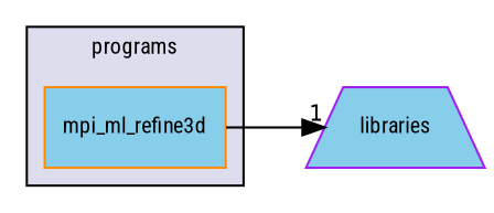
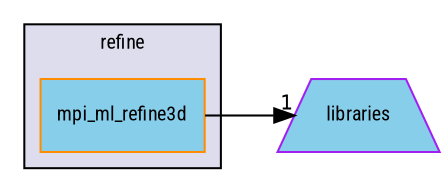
  digraph {
    compound=true
    rankdir=LR
    fontname="Roboto Condensed"
    node [fillcolor=skyblue fontname="Roboto Condensed" fontsize=10 style=filled]
    n1 [label=mpi_ml_refine3d pencolor=black shape=box color=darkorange]
    n2 [color=purple label=libraries shape=trapezium]
    subgraph cluster_1 {
      bgcolor="#ddddee"
      fontsize=10
-     label=programs
+     label=refine
      pencolor=black
      n1
    }
    n1 -> n2 [headlabel=1 labeldistance=1.5 labelfontname=Helvetica labelfontsize=10 style=solid fontname="Roboto Condensed"]
  }
